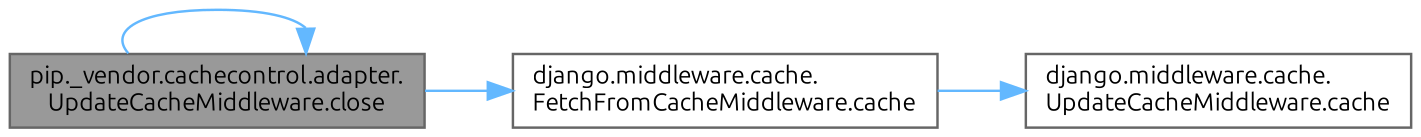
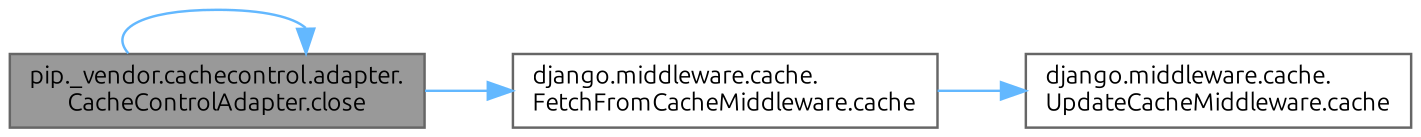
  digraph {
    fontname=Ubuntu
    rankdir=LR
    node [color=grey40 fillcolor=white fontname=Ubuntu fontsize=10 shape=box style=filled]
    edge [color=steelblue1 fontname=Ubuntu fontsize=10 labelfontname=Helvetica labelfontsize=10 style=solid]
-   n1 [color=gray40 fillcolor=grey60 fontcolor=black height=0.2 label="pip._vendor.cachecontrol.adapter.\lUpdateCacheMiddleware.close" width=0.4]
+   n1 [color=gray40 fillcolor=grey60 fontcolor=black height=0.2 label="pip._vendor.cachecontrol.adapter.\lCacheControlAdapter.close" width=0.4]
    n2 [height=0.2 label="django.middleware.cache.\lFetchFromCacheMiddleware.cache" width=0.4]
    n3 [height=0.2 label="django.middleware.cache.\lUpdateCacheMiddleware.cache" width=0.4]
    n1 -> n1
    n1 -> n2
    n2 -> n3
  }
